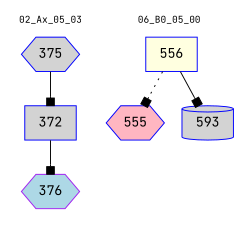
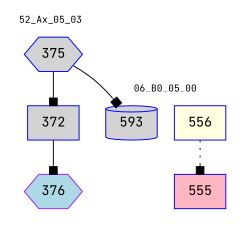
  digraph {
    fontname="JetBrains Mono"
    node [color=blue fillcolor=lightgrey fontname="JetBrains Mono" shape=hexagon style=filled]
    edge [arrowhead=box color=black fontname="JetBrains Mono" style=solid]
    n1 [label=372 shape=box]
    n2 [color=purple fillcolor=lightblue label=376]
    n3 [label=375]
    n4 [fillcolor=lightyellow label=556 shape=box]
-   n5 [fillcolor=lightpink label=555]
+   n5 [fillcolor=lightpink label=555 shape=box]
    n6 [label=593 shape=cylinder]
    subgraph cluster_1 {
      color=white
      fontsize=10
-     label="02_Ax_05_03"
+     label="52_Ax_05_03"
      n1
      n2
      n3
    }
    subgraph cluster_2 {
      color=white
      fontsize=10
      label="06_B0_05_00"
      n4
      n5
      n6
    }
    n1 -> n2
    n3 -> n1
    n4 -> n5 [style=dotted]
-   n4 -> n6
+   n3 -> n6
  }
